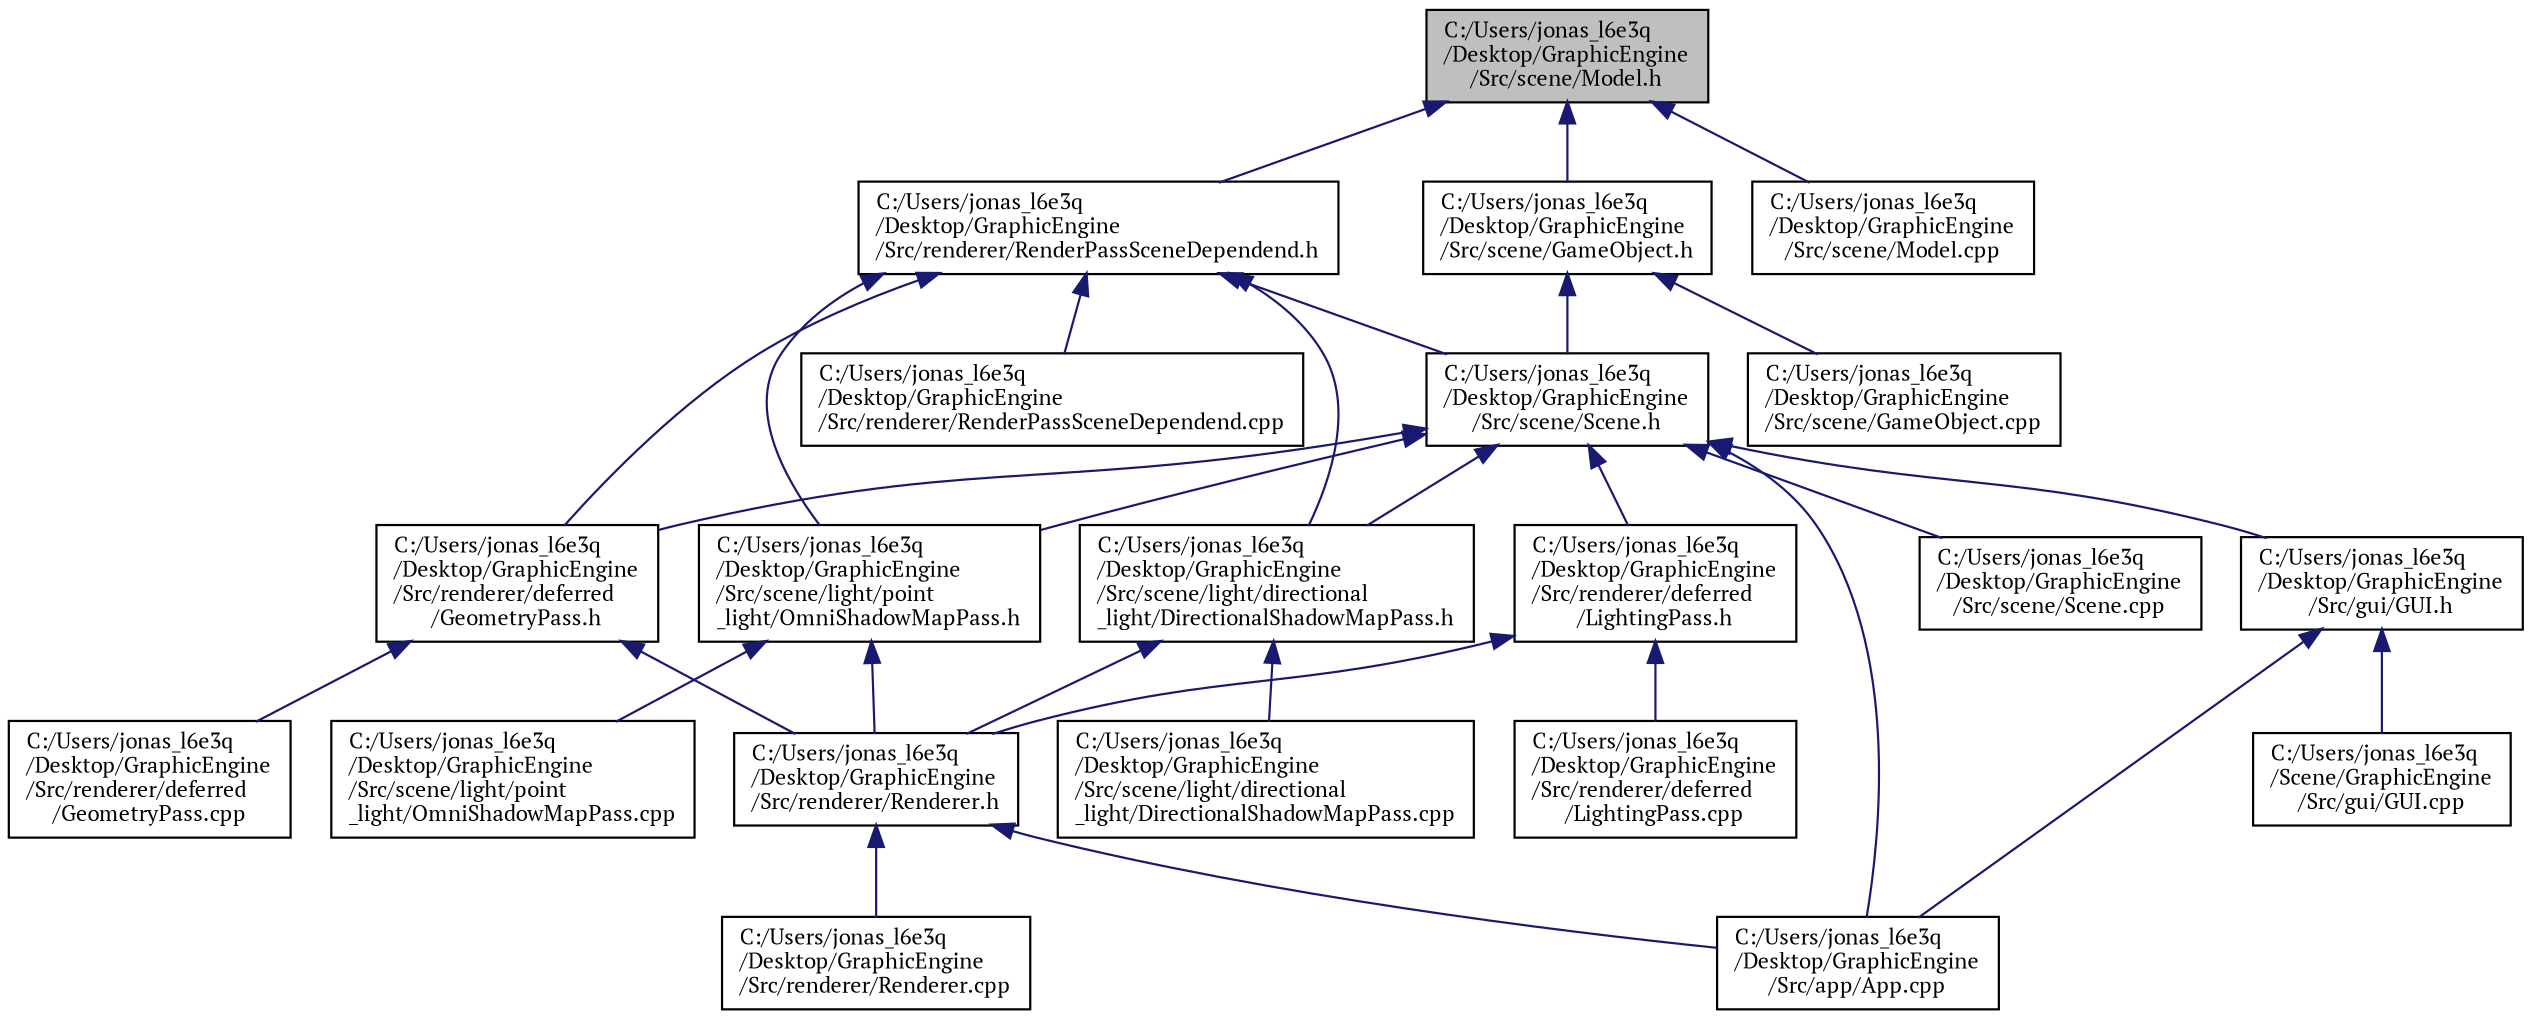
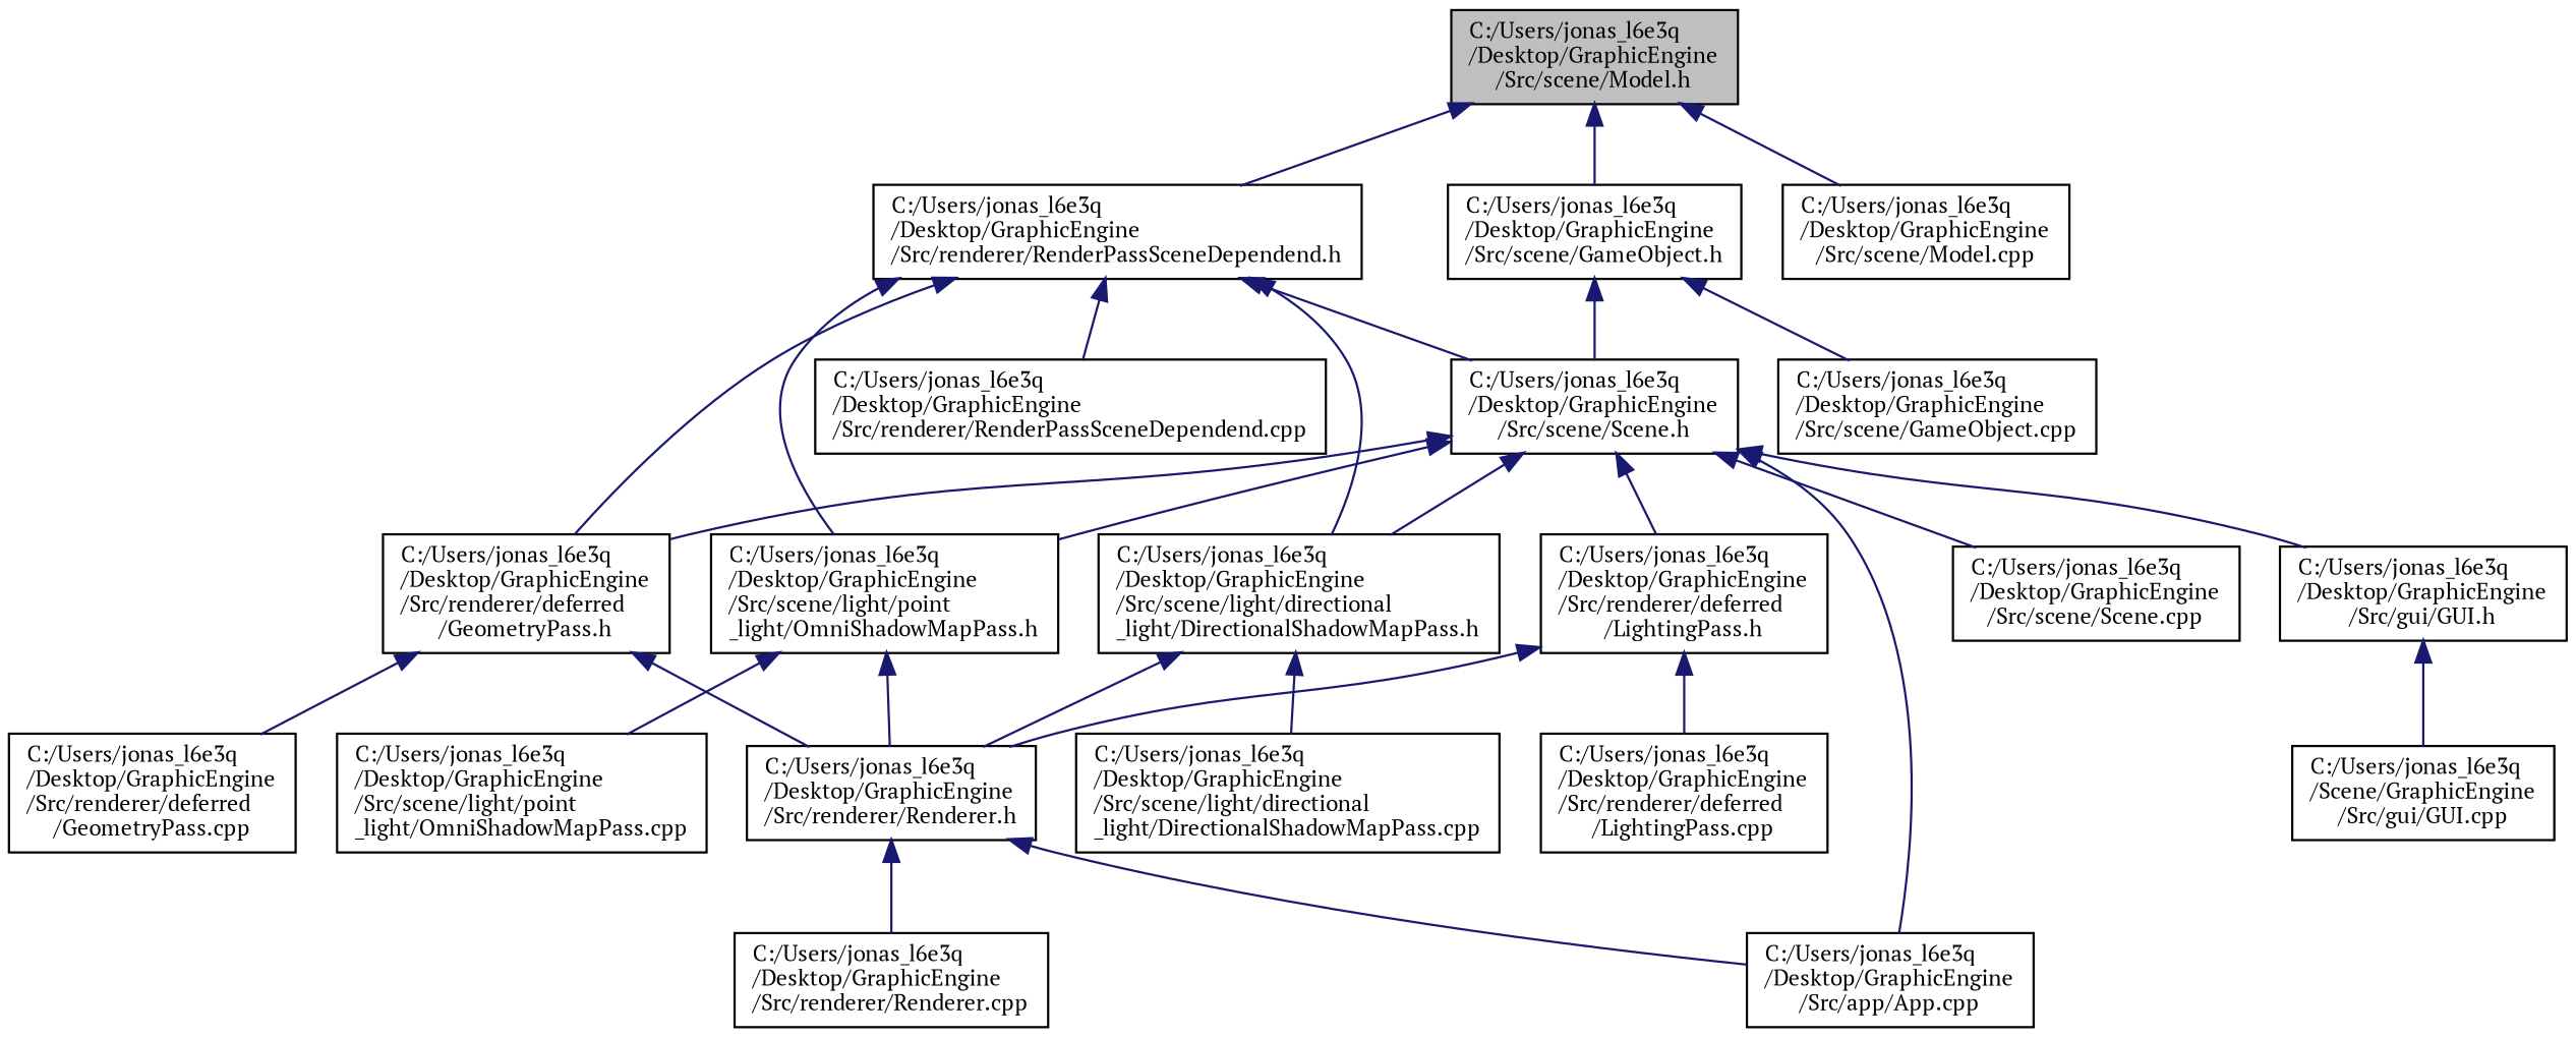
  digraph {
    fontname="PT Serif"
    node [color=black fontname="PT Serif" fontsize=10 shape=record]
    edge [color=midnightblue dir=back fontname="PT Serif" fontsize=10 labelfontname=Helvetica labelfontsize=10 style=solid]
    n1 [fillcolor=grey75 fontcolor=black height=0.2 label="C:/Users/jonas_l6e3q\l/Desktop/GraphicEngine\l/Src/scene/Model.h" style=filled width=0.4]
    n2 [height=0.2 label="C:/Users/jonas_l6e3q\l/Desktop/GraphicEngine\l/Src/renderer/RenderPassSceneDependend.h" width=0.4]
    n3 [height=0.2 label="C:/Users/jonas_l6e3q\l/Desktop/GraphicEngine\l/Src/scene/GameObject.h" width=0.4]
    n4 [height=0.2 label="C:/Users/jonas_l6e3q\l/Desktop/GraphicEngine\l/Src/scene/Model.cpp" width=0.4]
    n5 [height=0.2 label="C:/Users/jonas_l6e3q\l/Desktop/GraphicEngine\l/Src/renderer/RenderPassSceneDependend.cpp" width=0.4]
    n6 [height=0.2 label="C:/Users/jonas_l6e3q\l/Desktop/GraphicEngine\l/Src/renderer/deferred\l/GeometryPass.h" width=0.4]
    n7 [height=0.2 label="C:/Users/jonas_l6e3q\l/Desktop/GraphicEngine\l/Src/scene/Scene.h" width=0.4]
    n8 [height=0.2 label="C:/Users/jonas_l6e3q\l/Desktop/GraphicEngine\l/Src/scene/light/directional\l_light/DirectionalShadowMapPass.h" width=0.4]
    n9 [height=0.2 label="C:/Users/jonas_l6e3q\l/Desktop/GraphicEngine\l/Src/scene/light/point\l_light/OmniShadowMapPass.h" width=0.4]
    n10 [height=0.2 label="C:/Users/jonas_l6e3q\l/Desktop/GraphicEngine\l/Src/scene/GameObject.cpp" width=0.4]
    n11 [height=0.2 label="C:/Users/jonas_l6e3q\l/Desktop/GraphicEngine\l/Src/renderer/Renderer.h" width=0.4]
    n12 [height=0.2 label="C:/Users/jonas_l6e3q\l/Desktop/GraphicEngine\l/Src/renderer/deferred\l/GeometryPass.cpp" width=0.4]
    n13 [height=0.2 label="C:/Users/jonas_l6e3q\l/Desktop/GraphicEngine\l/Src/app/App.cpp" width=0.4]
    n14 [height=0.2 label="C:/Users/jonas_l6e3q\l/Desktop/GraphicEngine\l/Src/gui/GUI.h" width=0.4]
    n15 [height=0.2 label="C:/Users/jonas_l6e3q\l/Desktop/GraphicEngine\l/Src/renderer/deferred\l/LightingPass.h" width=0.4]
    n16 [height=0.2 label="C:/Users/jonas_l6e3q\l/Desktop/GraphicEngine\l/Src/scene/Scene.cpp" width=0.4]
    n17 [height=0.2 label="C:/Users/jonas_l6e3q\l/Desktop/GraphicEngine\l/Src/scene/light/directional\l_light/DirectionalShadowMapPass.cpp" width=0.4]
    n18 [height=0.2 label="C:/Users/jonas_l6e3q\l/Desktop/GraphicEngine\l/Src/scene/light/point\l_light/OmniShadowMapPass.cpp" width=0.4]
    n19 [height=0.2 label="C:/Users/jonas_l6e3q\l/Desktop/GraphicEngine\l/Src/renderer/Renderer.cpp" width=0.4]
    n20 [height=0.2 label="C:/Users/jonas_l6e3q\l/Scene/GraphicEngine\l/Src/gui/GUI.cpp" width=0.4]
    n21 [height=0.2 label="C:/Users/jonas_l6e3q\l/Desktop/GraphicEngine\l/Src/renderer/deferred\l/LightingPass.cpp" width=0.4]
    n1 -> n2
    n1 -> n3
    n1 -> n4
    n2 -> n5
    n2 -> n6
    n2 -> n7
    n2 -> n8
    n2 -> n9
    n3 -> n7
    n3 -> n10
    n6 -> n11
    n6 -> n12
    n7 -> n6
    n7 -> n8
    n7 -> n9
    n7 -> n13
    n7 -> n14
    n7 -> n15
    n7 -> n16
    n8 -> n11
    n8 -> n17
    n9 -> n11
    n9 -> n18
    n11 -> n13
    n11 -> n19
-   n14 -> n13
    n14 -> n20
    n15 -> n11
    n15 -> n21
  }
